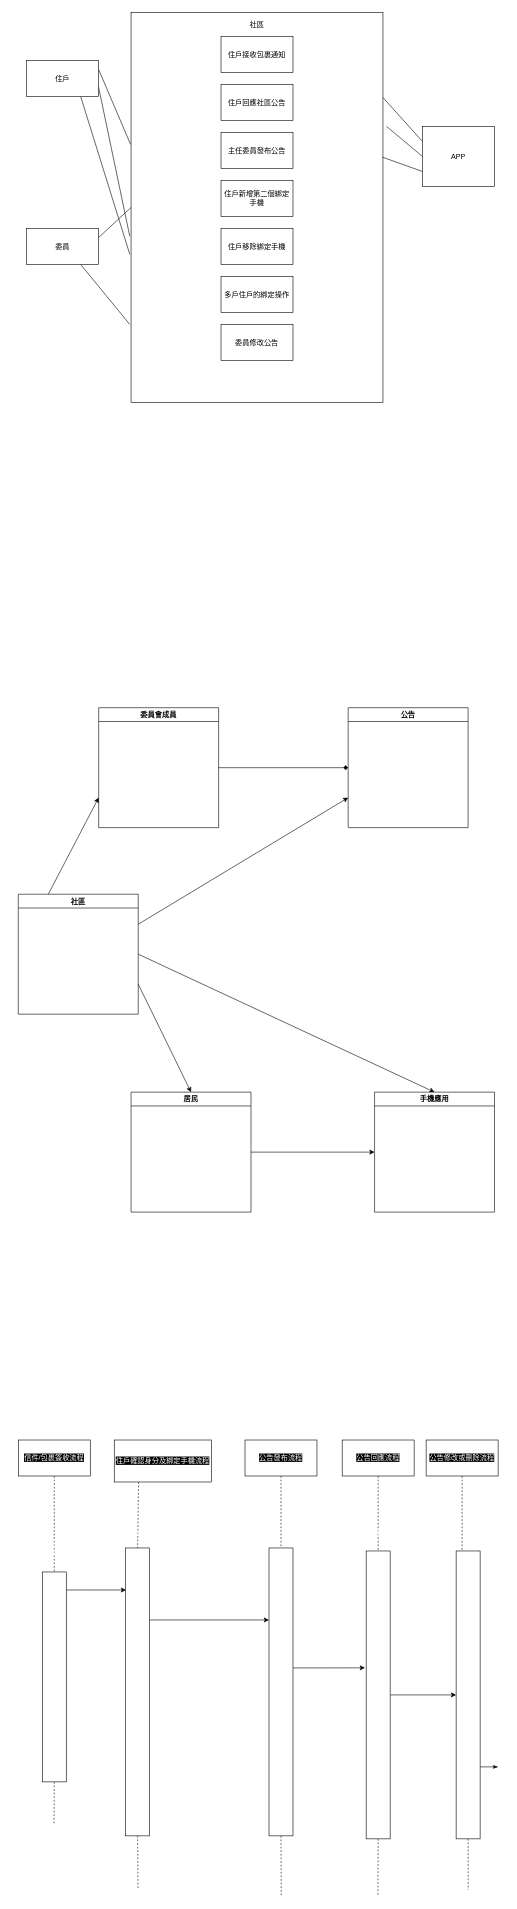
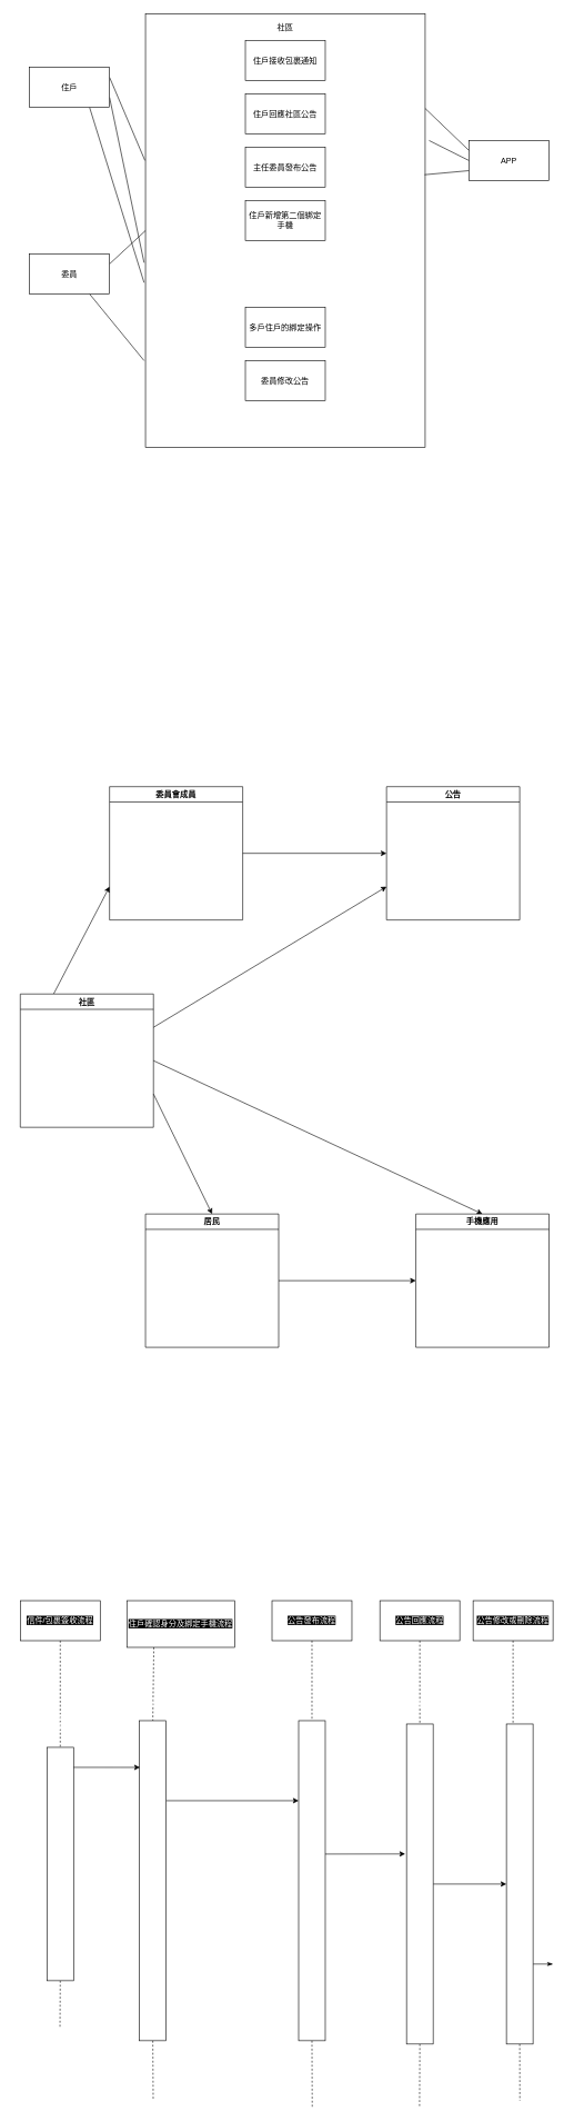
  <mxCell id="0" />
  <mxCell id="1" parent="0" />
  <mxCell id="2" value="" style="rounded=0;whiteSpace=wrap;html=1;" parent="1" vertex="1"><mxGeometry x="218" y="20" width="420" height="650" as="geometry" /></mxCell>
  <mxCell id="3" style="edgeStyle=none;html=1;exitX=1;exitY=0.25;exitDx=0;exitDy=0;entryX=-0.002;entryY=0.338;entryDx=0;entryDy=0;entryPerimeter=0;fontColor=#000000;endArrow=none;endFill=0;" edge="1" parent="1" source="6" target="2"><mxGeometry relative="1" as="geometry" /></mxCell>
  <mxCell id="4" style="edgeStyle=none;html=1;exitX=1;exitY=0.75;exitDx=0;exitDy=0;entryX=-0.005;entryY=0.574;entryDx=0;entryDy=0;entryPerimeter=0;fontColor=#000000;endArrow=none;endFill=0;" edge="1" parent="1" source="6" target="2"><mxGeometry relative="1" as="geometry" /></mxCell>
  <mxCell id="5" style="edgeStyle=none;html=1;exitX=0.75;exitY=1;exitDx=0;exitDy=0;entryX=-0.005;entryY=0.62;entryDx=0;entryDy=0;entryPerimeter=0;fontColor=#000000;endArrow=none;endFill=0;" edge="1" parent="1" source="6" target="2"><mxGeometry relative="1" as="geometry" /></mxCell>
  <mxCell id="6" value="住戶" style="rounded=0;whiteSpace=wrap;html=1;" parent="1" vertex="1"><mxGeometry x="44" y="100" width="120" height="60" as="geometry" /></mxCell>
  <mxCell id="7" style="edgeStyle=none;html=1;exitX=1;exitY=0.25;exitDx=0;exitDy=0;entryX=0;entryY=0.5;entryDx=0;entryDy=0;fontColor=#000000;endArrow=none;endFill=0;" edge="1" parent="1" source="9" target="2"><mxGeometry relative="1" as="geometry" /></mxCell>
  <mxCell id="8" style="edgeStyle=none;html=1;exitX=0.75;exitY=1;exitDx=0;exitDy=0;fontColor=#000000;endArrow=none;endFill=0;entryX=-0.005;entryY=0.8;entryDx=0;entryDy=0;entryPerimeter=0;" edge="1" parent="1" source="9" target="2"><mxGeometry relative="1" as="geometry"><mxPoint x="214" y="530" as="targetPoint" /></mxGeometry></mxCell>
  <mxCell id="9" value="委員" style="rounded=0;whiteSpace=wrap;html=1;" parent="1" vertex="1"><mxGeometry x="44" y="380" width="120" height="60" as="geometry" /></mxCell>
- <mxCell id="10" value="&lt;span style=&quot;background-color: rgb(255, 255, 255);&quot;&gt;&lt;font color=&quot;#000000&quot;&gt;住戶移除綁定手機&lt;/font&gt;&lt;/span&gt;" style="rounded=0;whiteSpace=wrap;html=1;" parent="1" vertex="1"><mxGeometry x="368" y="380" width="120" height="60" as="geometry" /></mxCell>
  <mxCell id="11" value="&lt;span style=&quot;background-color: rgb(255, 255, 255);&quot;&gt;&lt;font color=&quot;#000000&quot;&gt;多戶住戶的綁定操作&lt;/font&gt;&lt;/span&gt;" style="rounded=0;whiteSpace=wrap;html=1;" parent="1" vertex="1"><mxGeometry x="368" y="460" width="120" height="60" as="geometry" /></mxCell>
  <mxCell id="12" value="&lt;font style=&quot;background-color: rgb(255, 255, 255);&quot; color=&quot;#000000&quot;&gt;委員修改公告&lt;/font&gt;" style="rounded=0;whiteSpace=wrap;html=1;" parent="1" vertex="1"><mxGeometry x="368" y="540" width="120" height="60" as="geometry" /></mxCell>
  <mxCell id="13" style="edgeStyle=none;html=1;exitX=0;exitY=0.25;exitDx=0;exitDy=0;fontColor=#000000;endArrow=none;endFill=0;entryX=1;entryY=0.218;entryDx=0;entryDy=0;entryPerimeter=0;" edge="1" parent="1" source="16" target="2"><mxGeometry relative="1" as="geometry"><mxPoint x="644" y="180" as="targetPoint" /></mxGeometry></mxCell>
  <mxCell id="14" style="edgeStyle=none;html=1;exitX=0;exitY=0.5;exitDx=0;exitDy=0;entryX=1.014;entryY=0.292;entryDx=0;entryDy=0;entryPerimeter=0;fontColor=#000000;endArrow=none;endFill=0;" edge="1" parent="1" source="16" target="2"><mxGeometry relative="1" as="geometry" /></mxCell>
  <mxCell id="15" style="edgeStyle=none;html=1;exitX=0;exitY=0.75;exitDx=0;exitDy=0;entryX=0.998;entryY=0.371;entryDx=0;entryDy=0;entryPerimeter=0;fontColor=#000000;endArrow=none;endFill=0;" edge="1" parent="1" source="16" target="2"><mxGeometry relative="1" as="geometry" /></mxCell>
- <mxCell id="16" value="APP" style="rounded=0;whiteSpace=wrap;html=1;" parent="1" vertex="1"><mxGeometry x="704" y="210" width="120" height="100" as="geometry" /></mxCell>
+ <mxCell id="16" value="APP" style="rounded=0;whiteSpace=wrap;html=1;" parent="1" vertex="1"><mxGeometry x="704" y="210" width="120" height="60" as="geometry" /></mxCell>
  <mxCell id="17" value="&lt;font style=&quot;background-color: rgb(255, 255, 255);&quot; color=&quot;#000000&quot;&gt;住戶接收包裹通知&lt;/font&gt;" style="rounded=0;whiteSpace=wrap;html=1;" parent="1" vertex="1"><mxGeometry x="368" y="60" width="120" height="60" as="geometry" /></mxCell>
  <mxCell id="18" value="&lt;span style=&quot;background-color: rgb(255, 255, 255);&quot;&gt;&lt;font color=&quot;#000000&quot;&gt;住戶回應社區公告&lt;/font&gt;&lt;/span&gt;" style="rounded=0;whiteSpace=wrap;html=1;" parent="1" vertex="1"><mxGeometry x="368" y="140" width="120" height="60" as="geometry" /></mxCell>
  <mxCell id="19" value="&lt;span style=&quot;background-color: rgb(255, 255, 255);&quot;&gt;&lt;font color=&quot;#000000&quot;&gt;主任委員發布公告&lt;/font&gt;&lt;/span&gt;" style="rounded=0;whiteSpace=wrap;html=1;" parent="1" vertex="1"><mxGeometry x="368" y="220" width="120" height="60" as="geometry" /></mxCell>
  <mxCell id="20" value="&lt;span style=&quot;background-color: rgb(255, 255, 255);&quot;&gt;&lt;font color=&quot;#000000&quot;&gt;住戶新增第二個綁定手機&lt;/font&gt;&lt;/span&gt;" style="rounded=0;whiteSpace=wrap;html=1;" parent="1" vertex="1"><mxGeometry x="368" y="300" width="120" height="60" as="geometry" /></mxCell>
  <mxCell id="21" value="社區" style="rounded=0;whiteSpace=wrap;html=1;labelBackgroundColor=#FFFFFF;fontColor=#000000;fillColor=default;strokeColor=none;" vertex="1" parent="1"><mxGeometry x="408" y="30" width="40" height="20" as="geometry" /></mxCell>
- <mxCell id="22" style="edgeStyle=none;html=1;exitX=1;exitY=0.5;exitDx=0;exitDy=0;entryX=0;entryY=0.5;entryDx=0;entryDy=0;fontColor=#FFFFFF;endArrow=diamond;endFill=1;" edge="1" parent="1" source="23" target="24"><mxGeometry relative="1" as="geometry" /></mxCell>
+ <mxCell id="22" style="edgeStyle=none;html=1;exitX=1;exitY=0.5;exitDx=0;exitDy=0;entryX=0;entryY=0.5;entryDx=0;entryDy=0;fontColor=#FFFFFF;endArrow=classic;endFill=1;" edge="1" parent="1" source="23" target="24"><mxGeometry relative="1" as="geometry" /></mxCell>
  <mxCell id="23" value="委員會成員" style="swimlane;whiteSpace=wrap;html=1;labelBackgroundColor=#FFFFFF;fontColor=#000000;fillColor=default;" vertex="1" parent="1"><mxGeometry x="164" y="1179" width="200" height="200" as="geometry" /></mxCell>
  <mxCell id="24" value="公告" style="swimlane;whiteSpace=wrap;html=1;labelBackgroundColor=#FFFFFF;fontColor=#000000;fillColor=default;" vertex="1" parent="1"><mxGeometry x="580" y="1179" width="200" height="200" as="geometry" /></mxCell>
  <mxCell id="25" value="&lt;font color=&quot;#ffffff&quot;&gt;內容和回應列表&lt;br&gt;&lt;br&gt;委員會成員才能&lt;br&gt;創建、編輯和刪除公告&lt;br&gt;&lt;br&gt;&lt;/font&gt;" style="text;html=1;align=center;verticalAlign=middle;resizable=0;points=[];autosize=1;strokeColor=none;fillColor=none;fontColor=#000000;" vertex="1" parent="24"><mxGeometry x="30" y="55" width="140" height="90" as="geometry" /></mxCell>
  <mxCell id="26" style="edgeStyle=none;html=1;exitX=0.25;exitY=0;exitDx=0;exitDy=0;entryX=0;entryY=0.75;entryDx=0;entryDy=0;fontColor=#FFFFFF;endArrow=classic;endFill=1;" edge="1" parent="1" source="30" target="23"><mxGeometry relative="1" as="geometry" /></mxCell>
  <mxCell id="27" style="edgeStyle=none;html=1;exitX=1;exitY=0.25;exitDx=0;exitDy=0;entryX=0;entryY=0.75;entryDx=0;entryDy=0;fontColor=#FFFFFF;endArrow=classic;endFill=1;" edge="1" parent="1" source="30" target="24"><mxGeometry relative="1" as="geometry" /></mxCell>
  <mxCell id="28" style="edgeStyle=none;html=1;exitX=1;exitY=0.75;exitDx=0;exitDy=0;entryX=0.5;entryY=0;entryDx=0;entryDy=0;fontColor=#FFFFFF;endArrow=classic;endFill=1;" edge="1" parent="1" source="30" target="33"><mxGeometry relative="1" as="geometry" /></mxCell>
  <mxCell id="29" style="edgeStyle=none;html=1;exitX=1;exitY=0.5;exitDx=0;exitDy=0;entryX=0.5;entryY=0;entryDx=0;entryDy=0;fontColor=#FFFFFF;endArrow=classic;endFill=1;" edge="1" parent="1" source="30" target="35"><mxGeometry relative="1" as="geometry" /></mxCell>
  <mxCell id="30" value="社區" style="swimlane;whiteSpace=wrap;html=1;labelBackgroundColor=#FFFFFF;fontColor=#000000;fillColor=default;" vertex="1" parent="1"><mxGeometry x="30" y="1490" width="200" height="200" as="geometry" /></mxCell>
  <mxCell id="31" value="&lt;font color=&quot;#ffffff&quot;&gt;居民和公告可以接收包裹&lt;br&gt;查看、回應公告&lt;/font&gt;" style="text;html=1;align=center;verticalAlign=middle;resizable=0;points=[];autosize=1;strokeColor=none;fillColor=none;fontColor=#000000;" vertex="1" parent="30"><mxGeometry x="20" y="80" width="160" height="40" as="geometry" /></mxCell>
  <mxCell id="32" style="edgeStyle=none;html=1;exitX=1;exitY=0.5;exitDx=0;exitDy=0;entryX=0;entryY=0.5;entryDx=0;entryDy=0;fontColor=#FFFFFF;endArrow=classic;endFill=1;" edge="1" parent="1" source="33" target="35"><mxGeometry relative="1" as="geometry" /></mxCell>
  <mxCell id="33" value="居民" style="swimlane;whiteSpace=wrap;html=1;labelBackgroundColor=#FFFFFF;fontColor=#000000;fillColor=default;" vertex="1" parent="1"><mxGeometry x="218" y="1820" width="200" height="200" as="geometry" /></mxCell>
  <mxCell id="34" value="&lt;font color=&quot;#ffffff&quot;&gt;姓名&lt;br&gt;&lt;br&gt;綁定的手機應用列表&lt;/font&gt;" style="text;html=1;align=center;verticalAlign=middle;resizable=0;points=[];autosize=1;strokeColor=none;fillColor=none;fontColor=#000000;" vertex="1" parent="33"><mxGeometry x="35" y="70" width="130" height="60" as="geometry" /></mxCell>
  <mxCell id="35" value="手機應用" style="swimlane;whiteSpace=wrap;html=1;labelBackgroundColor=#FFFFFF;fontColor=#000000;fillColor=default;" vertex="1" parent="1"><mxGeometry x="624" y="1820" width="200" height="200" as="geometry" /></mxCell>
  <mxCell id="36" value="&lt;font color=&quot;#ffffff&quot;&gt;居民手機上的應用程序&lt;br&gt;&lt;br&gt;與特定居民關聯&lt;/font&gt;" style="text;html=1;align=center;verticalAlign=middle;resizable=0;points=[];autosize=1;strokeColor=none;fillColor=none;fontColor=#000000;" vertex="1" parent="35"><mxGeometry x="30" y="70" width="140" height="60" as="geometry" /></mxCell>
  <mxCell id="37" style="edgeStyle=none;html=1;exitX=0.5;exitY=1;exitDx=0;exitDy=0;entryX=0.5;entryY=0;entryDx=0;entryDy=0;fontSize=12;fontColor=#000000;endArrow=none;endFill=0;dashed=1;" edge="1" parent="1" source="38" target="46"><mxGeometry relative="1" as="geometry" /></mxCell>
  <mxCell id="38" value="&lt;font style=&quot;background-color: rgb(0, 0, 0);&quot;&gt;信件/包裹簽收流程&lt;/font&gt;" style="rounded=0;whiteSpace=wrap;html=1;labelBackgroundColor=#FFFFFF;fontColor=#FFFFFF;fillColor=default;" vertex="1" parent="1"><mxGeometry x="30" y="2400" width="120" height="60" as="geometry" /></mxCell>
  <mxCell id="39" style="edgeStyle=none;html=1;exitX=0.25;exitY=1;exitDx=0;exitDy=0;entryX=0.5;entryY=0;entryDx=0;entryDy=0;dashed=1;fontSize=12;fontColor=#000000;endArrow=none;endFill=0;" edge="1" parent="1" source="40" target="49"><mxGeometry relative="1" as="geometry" /></mxCell>
  <mxCell id="40" value="&lt;span style=&quot;background-color: rgb(0, 0, 0);&quot;&gt;住戶確認身分及綁定手機流程&lt;/span&gt;" style="rounded=0;whiteSpace=wrap;html=1;labelBackgroundColor=#FFFFFF;fontColor=#FFFFFF;fillColor=default;strokeColor=default;" vertex="1" parent="1"><mxGeometry x="190" y="2400" width="162" height="70" as="geometry" /></mxCell>
  <mxCell id="41" style="edgeStyle=none;html=1;exitX=0.5;exitY=1;exitDx=0;exitDy=0;entryX=0.5;entryY=0;entryDx=0;entryDy=0;dashed=1;fontSize=12;fontColor=#000000;endArrow=none;endFill=0;" edge="1" parent="1" source="42" target="64"><mxGeometry relative="1" as="geometry" /></mxCell>
  <mxCell id="42" value="&lt;span style=&quot;background-color: rgb(0, 0, 0);&quot;&gt;公告發布流程&lt;/span&gt;" style="rounded=0;whiteSpace=wrap;html=1;labelBackgroundColor=#FFFFFF;fontColor=#FFFFFF;fillColor=default;" vertex="1" parent="1"><mxGeometry x="408" y="2400" width="120" height="60" as="geometry" /></mxCell>
  <mxCell id="43" style="edgeStyle=none;html=1;exitX=0.5;exitY=1;exitDx=0;exitDy=0;entryX=0.5;entryY=0;entryDx=0;entryDy=0;dashed=1;fontSize=12;fontColor=#000000;endArrow=none;endFill=0;" edge="1" parent="1" source="44" target="52"><mxGeometry relative="1" as="geometry" /></mxCell>
  <mxCell id="44" value="&lt;span style=&quot;background-color: rgb(0, 0, 0);&quot;&gt;公告回應流程&lt;/span&gt;" style="rounded=0;whiteSpace=wrap;html=1;labelBackgroundColor=#FFFFFF;fontColor=#FFFFFF;fillColor=default;" vertex="1" parent="1"><mxGeometry x="570" y="2400" width="120" height="60" as="geometry" /></mxCell>
  <mxCell id="45" style="edgeStyle=none;html=1;exitX=0.5;exitY=1;exitDx=0;exitDy=0;dashed=1;fontSize=12;fontColor=#000000;endArrow=none;endFill=0;" edge="1" parent="1" source="46"><mxGeometry relative="1" as="geometry"><mxPoint x="89.588" y="3040" as="targetPoint" /></mxGeometry></mxCell>
  <mxCell id="46" value="" style="rounded=0;whiteSpace=wrap;html=1;labelBackgroundColor=#FFFFFF;fontColor=#FFFFFF;fillColor=default;" vertex="1" parent="1"><mxGeometry x="70" y="2620" width="40" height="350" as="geometry" /></mxCell>
  <mxCell id="47" style="edgeStyle=none;html=1;exitX=1;exitY=0.25;exitDx=0;exitDy=0;entryX=0;entryY=0.25;entryDx=0;entryDy=0;fontColor=#000000;endArrow=classic;endFill=1;" edge="1" parent="1" source="49" target="64"><mxGeometry relative="1" as="geometry" /></mxCell>
  <mxCell id="48" style="edgeStyle=none;html=1;exitX=0.5;exitY=1;exitDx=0;exitDy=0;dashed=1;fontSize=12;fontColor=#000000;endArrow=none;endFill=0;" edge="1" parent="1" source="49"><mxGeometry relative="1" as="geometry"><mxPoint x="229.588" y="3150" as="targetPoint" /></mxGeometry></mxCell>
  <mxCell id="49" value="" style="rounded=0;whiteSpace=wrap;html=1;labelBackgroundColor=#FFFFFF;fontColor=#FFFFFF;fillColor=default;" vertex="1" parent="1"><mxGeometry x="209" y="2580" width="40" height="480" as="geometry" /></mxCell>
  <mxCell id="50" style="edgeStyle=none;html=1;exitX=1;exitY=0.5;exitDx=0;exitDy=0;entryX=0;entryY=0.5;entryDx=0;entryDy=0;fontColor=#000000;endArrow=classic;endFill=1;" edge="1" parent="1" source="52" target="62"><mxGeometry relative="1" as="geometry" /></mxCell>
  <mxCell id="51" style="edgeStyle=none;html=1;exitX=0.5;exitY=1;exitDx=0;exitDy=0;dashed=1;fontSize=12;fontColor=#000000;endArrow=none;endFill=0;" edge="1" parent="1" source="52"><mxGeometry relative="1" as="geometry"><mxPoint x="629.588" y="3160" as="targetPoint" /></mxGeometry></mxCell>
  <mxCell id="52" value="" style="rounded=0;whiteSpace=wrap;html=1;labelBackgroundColor=#FFFFFF;fontColor=#FFFFFF;fillColor=default;" vertex="1" parent="1"><mxGeometry x="610" y="2585" width="40" height="480" as="geometry" /></mxCell>
  <mxCell id="53" value="貨運公司送達包裹，&lt;br&gt;警衛簽收並通知住戶的過程" style="text;html=1;align=center;verticalAlign=middle;resizable=0;points=[];autosize=1;strokeColor=none;fillColor=none;fontColor=#FFFFFF;" vertex="1" parent="1"><mxGeometry y="2560" width="170" height="40" as="geometry" x="20" /></mxCell>
  <mxCell id="54" value="" style="edgeStyle=none;orthogonalLoop=1;jettySize=auto;html=1;fontColor=#FFFFFF;endArrow=classic;endFill=1;entryX=0.017;entryY=0.146;entryDx=0;entryDy=0;entryPerimeter=0;" edge="1" parent="1" target="49"><mxGeometry width="80" relative="1" as="geometry"><mxPoint x="110" y="2650" as="sourcePoint" /><mxPoint x="240" y="2650" as="targetPoint" /><Array as="points" /></mxGeometry></mxCell>
  <mxCell id="55" value="&lt;font style=&quot;font-size: 12px;&quot;&gt;住戶在與警衛確認身分後，綁定手機到APP的過程&lt;/font&gt;" style="text;html=1;align=center;verticalAlign=middle;resizable=0;points=[];autosize=1;strokeColor=none;fillColor=none;fontColor=#FFFFFF;" vertex="1" parent="1"><mxGeometry x="173" y="2540" width="290" height="30" as="geometry" /></mxCell>
  <mxCell id="56" value="主任委員或各類主委發布公告的過程" style="text;html=1;align=center;verticalAlign=middle;resizable=0;points=[];autosize=1;strokeColor=none;fillColor=none;fontColor=#FFFFFF;" vertex="1" parent="1"><mxGeometry x="463" y="2540" width="220" height="30" as="geometry" /></mxCell>
  <mxCell id="57" value="貨運公司送達包裹，&lt;br&gt;警衛簽收並通知住戶的過程" style="text;html=1;align=center;verticalAlign=middle;resizable=0;points=[];autosize=1;strokeColor=none;fillColor=none;fontColor=#FFFFFF;" vertex="1" parent="1"><mxGeometry x="670" y="2530" width="170" height="40" as="geometry" /></mxCell>
  <mxCell id="58" style="edgeStyle=none;html=1;exitX=0.5;exitY=1;exitDx=0;exitDy=0;entryX=0.25;entryY=0;entryDx=0;entryDy=0;dashed=1;fontSize=12;fontColor=#000000;endArrow=none;endFill=0;" edge="1" parent="1" source="59" target="62"><mxGeometry relative="1" as="geometry" /></mxCell>
  <mxCell id="59" value="&lt;span style=&quot;background-color: rgb(0, 0, 0);&quot;&gt;公告修改或刪除流程&lt;/span&gt;" style="rounded=0;whiteSpace=wrap;html=1;labelBackgroundColor=#FFFFFF;fontColor=#FFFFFF;fillColor=default;" vertex="1" parent="1"><mxGeometry x="710" y="2400" width="120" height="60" as="geometry" /></mxCell>
  <mxCell id="60" style="edgeStyle=none;html=1;exitX=0.5;exitY=1;exitDx=0;exitDy=0;dashed=1;fontSize=12;fontColor=#000000;endArrow=none;endFill=0;" edge="1" parent="1" source="62"><mxGeometry relative="1" as="geometry"><mxPoint x="780.176" y="3150" as="targetPoint" /></mxGeometry></mxCell>
  <mxCell id="61" style="edgeStyle=none;html=1;exitX=1;exitY=0.75;exitDx=0;exitDy=0;fontSize=12;fontColor=#000000;endArrow=classicThin;endFill=1;" edge="1" parent="1" source="62"><mxGeometry relative="1" as="geometry"><mxPoint x="830" y="2945" as="targetPoint" /></mxGeometry></mxCell>
  <mxCell id="62" value="" style="rounded=0;whiteSpace=wrap;html=1;labelBackgroundColor=#FFFFFF;fontColor=#FFFFFF;fillColor=default;" vertex="1" parent="1"><mxGeometry x="760" y="2585" width="40" height="480" as="geometry" /></mxCell>
  <mxCell id="63" style="edgeStyle=none;html=1;exitX=0.5;exitY=1;exitDx=0;exitDy=0;dashed=1;fontSize=12;fontColor=#000000;endArrow=none;endFill=0;" edge="1" parent="1" source="64"><mxGeometry relative="1" as="geometry"><mxPoint x="468.412" y="3160" as="targetPoint" /></mxGeometry></mxCell>
  <mxCell id="64" value="" style="rounded=0;whiteSpace=wrap;html=1;labelBackgroundColor=#FFFFFF;fontColor=#FFFFFF;fillColor=default;" vertex="1" parent="1"><mxGeometry x="448" y="2580" width="40" height="480" as="geometry" /></mxCell>
  <mxCell id="65" value="" style="edgeStyle=none;orthogonalLoop=1;jettySize=auto;html=1;fontColor=#000000;endArrow=classic;endFill=1;entryX=-0.05;entryY=0.406;entryDx=0;entryDy=0;entryPerimeter=0;" edge="1" parent="1" target="52"><mxGeometry width="80" relative="1" as="geometry"><mxPoint x="488" y="2780" as="sourcePoint" /><mxPoint x="568" y="2780" as="targetPoint" /><Array as="points" /></mxGeometry></mxCell>
